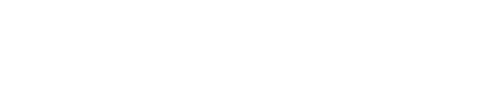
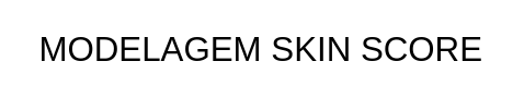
  <mxCell id="0" />
  <mxCell id="1" parent="0" />
+ <mxCell id="2" value="&lt;font style=&quot;font-size: 25px;&quot;&gt;MODELAGEM SKIN SCORE&lt;/font&gt;" style="text;html=1;strokeColor=none;fillColor=none;align=center;verticalAlign=middle;whiteSpace=wrap;rounded=0;" vertex="1" parent="1"><mxGeometry x="20" y="20" width="340" height="30" as="geometry" /></mxCell>
